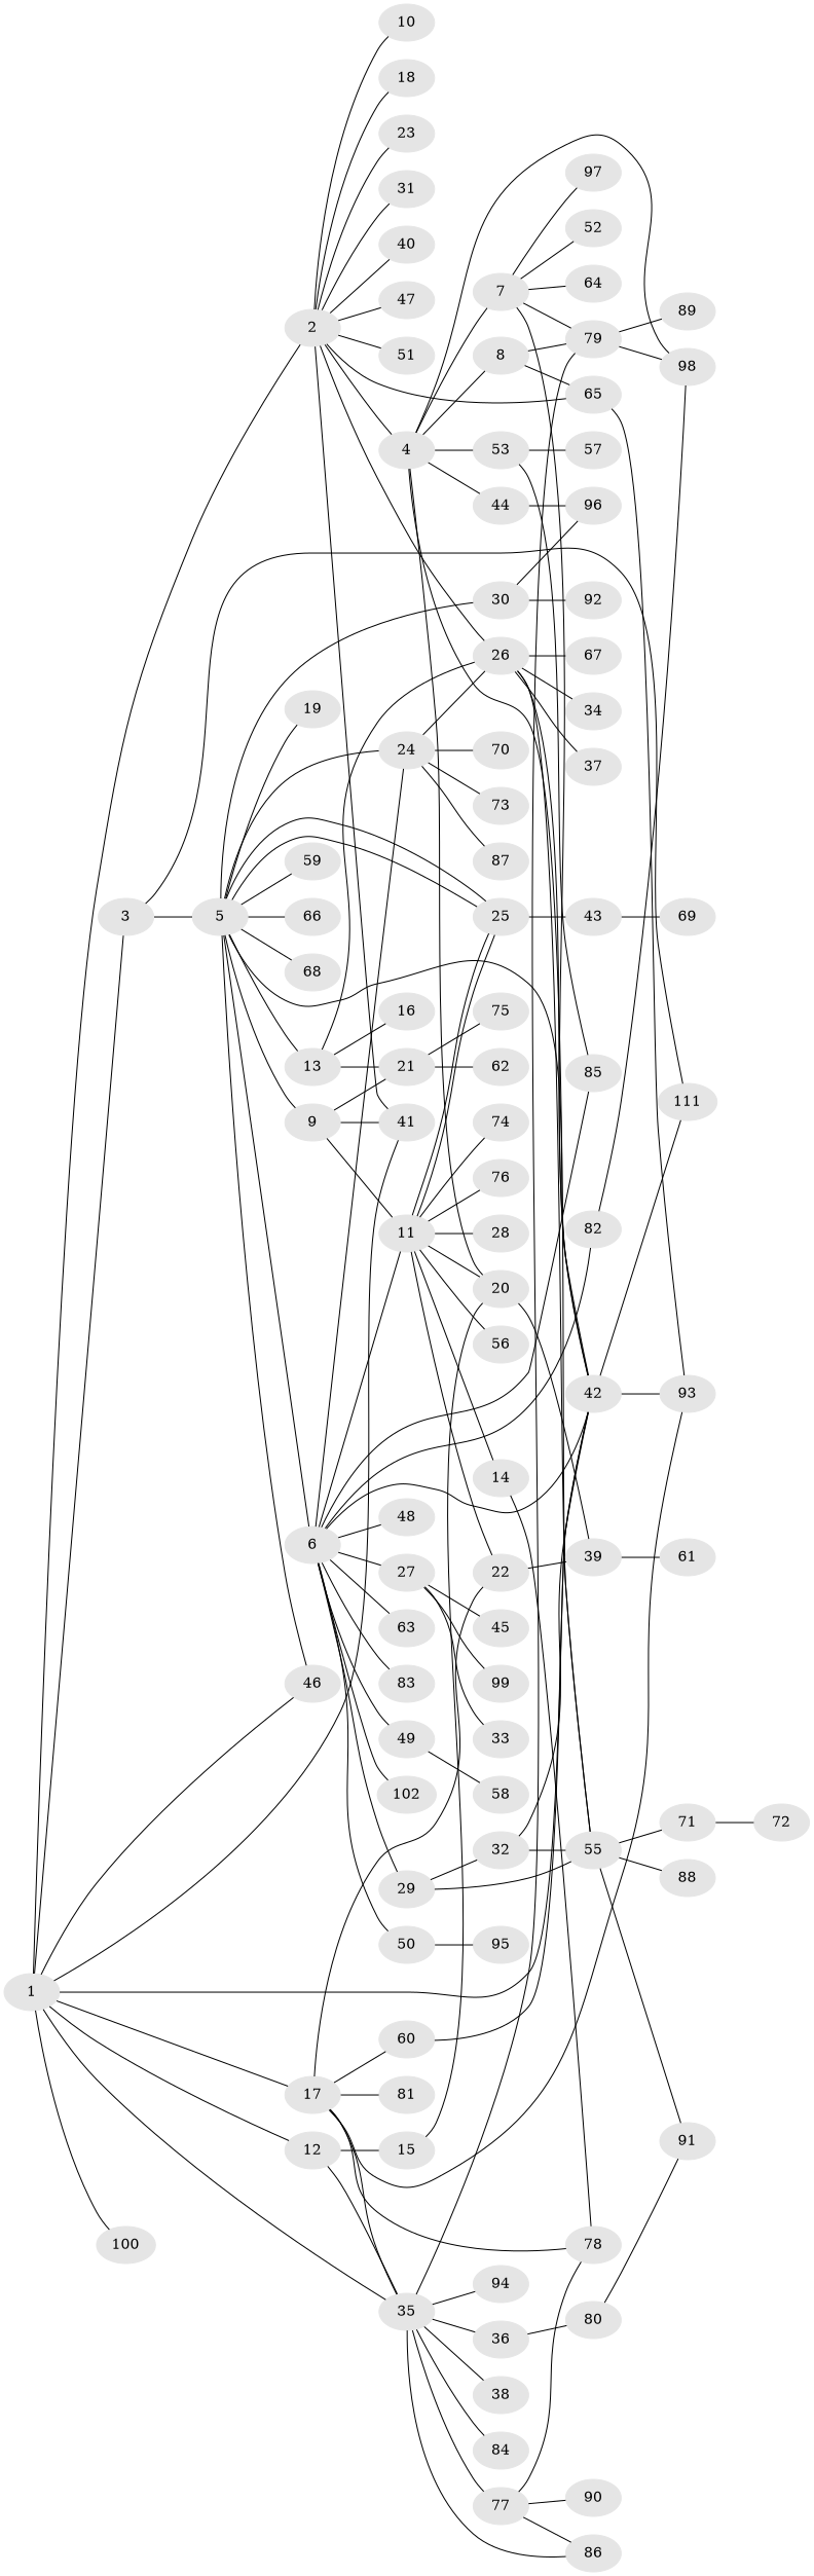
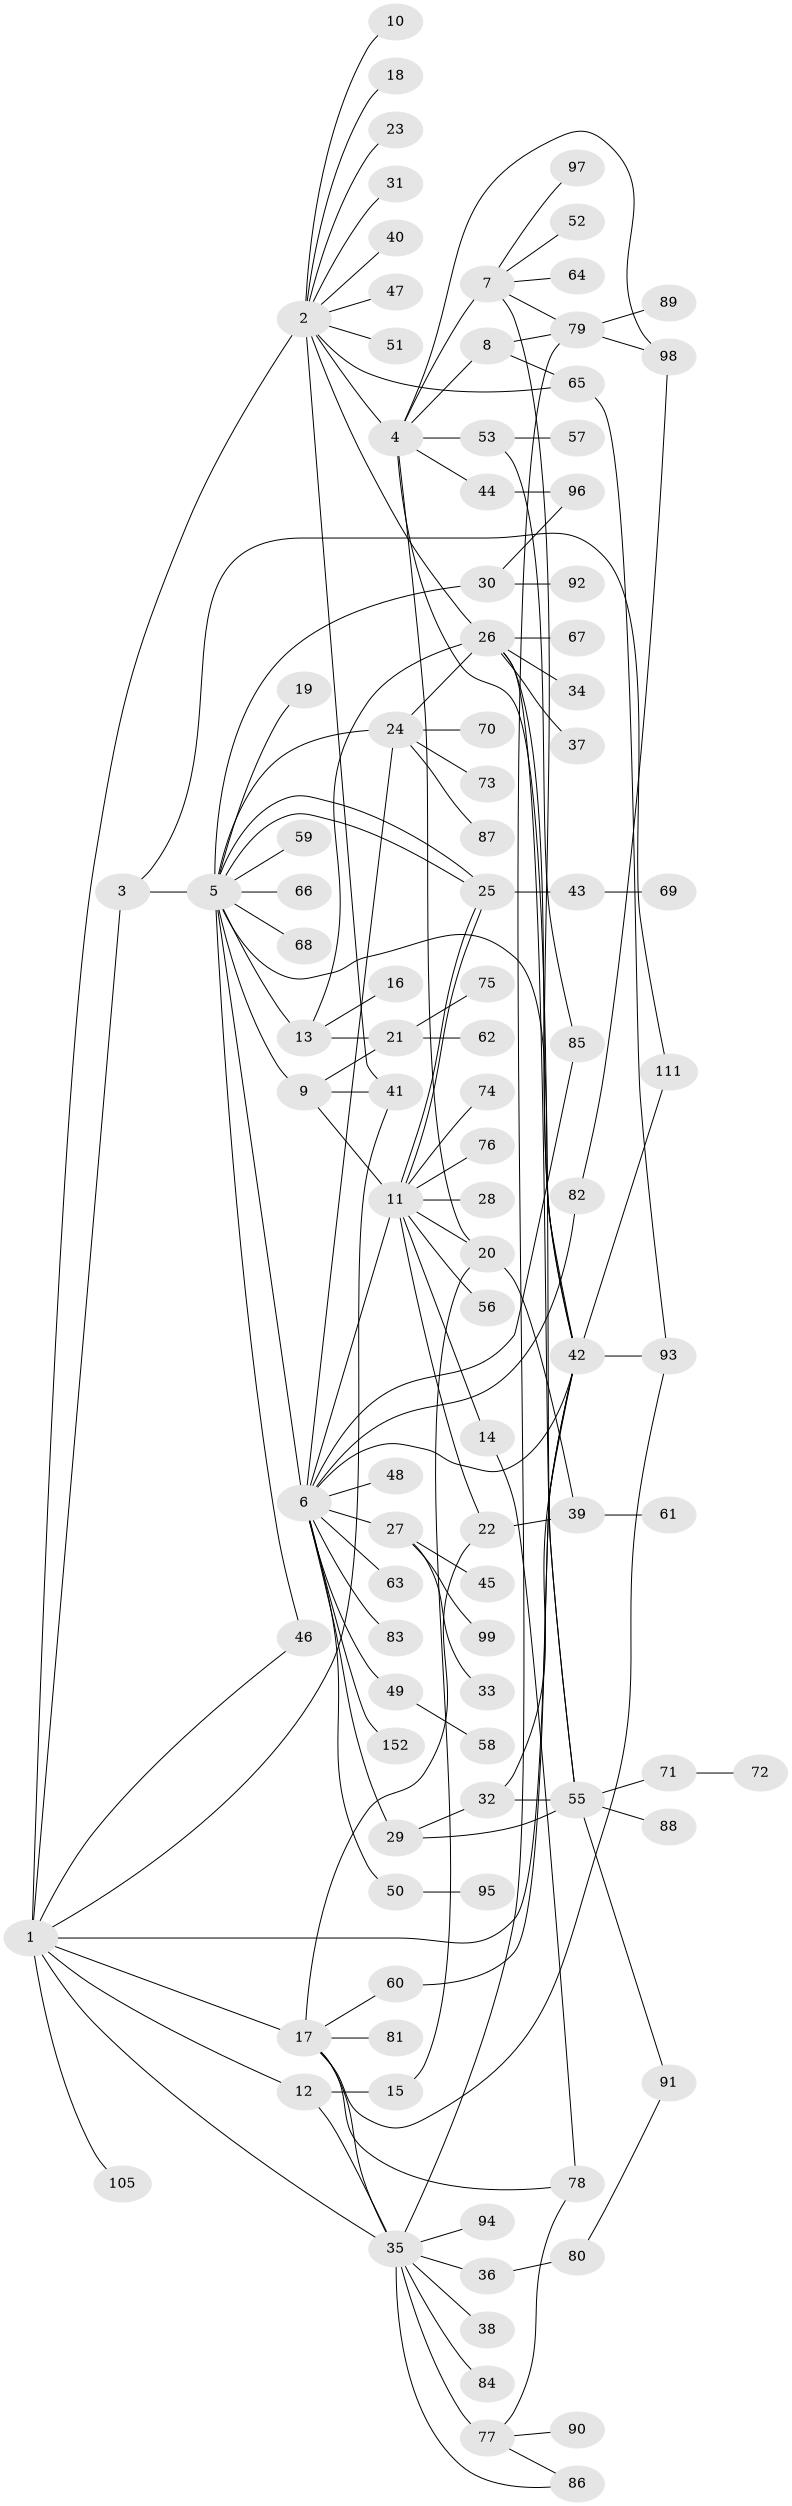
  graph {
    rankdir=LR
    node [color=gray90 style=filled]
    1
    2
    3
    12
    17
    35
    41
    42
    46
-   100
+   100 [label=105]
    4
    10
    18
    23
    26
    31
    40
    47
    51
    65
    5
    n22 [label=111]
    15
    22
    78
    60
    81
    93
    79
    36
    38
    77
    84
    86
    94
    7
    8
    20
    44
    53
    55
    98
    34
    37
    67
    6
    9
    13
    19
    24
    25
    30
    59
    66
    68
    52
    64
    97
    39
    96
    85
    57
    71
    88
    91
    11
    27
    29
    48
    49
    50
    63
    82
    83
-   102
+   102 [label=152]
    21
    16
    70
    73
    87
    43
    92
    14
    28
    56
    74
    76
    33
    45
    99
    32
    58
    95
    89
    62
    75
    61
    69
    80
    90
    72
    1 -- 2
    1 -- 3
    1 -- 12
    1 -- 17
    1 -- 35
    1 -- 41
    1 -- 42
    1 -- 46
    1 -- 100
    2 -- 41
    2 -- 4
    2 -- 10
    2 -- 18
    2 -- 23
    2 -- 26
    2 -- 31
    2 -- 40
    2 -- 47
    2 -- 51
    2 -- 65
    3 -- 5
    3 -- n22
    12 -- 35
    12 -- 15
    17 -- 35
    17 -- 22
    17 -- 78
    17 -- 60
    17 -- 81
    17 -- 93
    35 -- 79
    35 -- 36
    35 -- 38
    35 -- 77
    35 -- 84
    35 -- 86
    35 -- 94
    42 -- n22
    42 -- 93
    4 -- 7
    4 -- 8
    4 -- 20
    4 -- 44
    4 -- 53
    4 -- 55
    4 -- 98
    26 -- 42
    26 -- 55
    26 -- 34
    26 -- 37
    26 -- 67
    65 -- 93
    5 -- 42
    5 -- 46
    5 -- 6
    5 -- 9
    5 -- 13
    5 -- 19
    5 -- 24
    5 -- 25
    5 -- 25
    5 -- 30
    5 -- 59
    5 -- 66
    5 -- 68
    15 -- 20
    22 -- 39
    60 -- 42
    79 -- 98
    79 -- 89
    36 -- 80
    77 -- 78
    77 -- 86
    77 -- 90
    7 -- 42
    7 -- 79
    7 -- 52
    7 -- 64
    7 -- 97
    8 -- 65
    8 -- 79
    20 -- 39
    44 -- 96
    53 -- 85
    53 -- 57
    55 -- 71
    55 -- 88
    55 -- 91
    6 -- 42
    6 -- 24
    6 -- 85
    6 -- 11
    6 -- 27
    6 -- 29
    6 -- 48
    6 -- 49
    6 -- 50
    6 -- 63
    6 -- 82
    6 -- 83
    6 -- 102
    9 -- 41
    9 -- 11
    9 -- 21
    13 -- 26
    13 -- 21
    13 -- 16
    24 -- 26
    24 -- 70
    24 -- 73
    24 -- 87
    25 -- 43
    30 -- 96
    30 -- 92
    39 -- 61
    71 -- 72
    11 -- 22
    11 -- 20
    11 -- 25
    11 -- 25
    11 -- 14
    11 -- 28
    11 -- 56
    11 -- 74
    11 -- 76
    27 -- 33
    27 -- 45
    27 -- 99
    29 -- 55
    29 -- 32
    49 -- 58
    50 -- 95
    82 -- 98
    21 -- 62
    21 -- 75
    43 -- 69
    14 -- 78
    32 -- 42
    32 -- 55
    80 -- 91
  }
